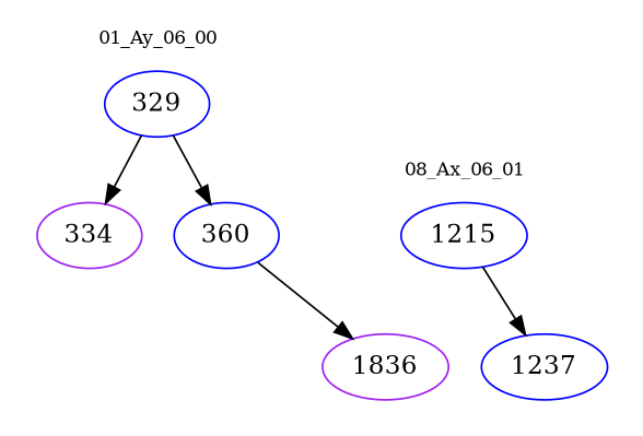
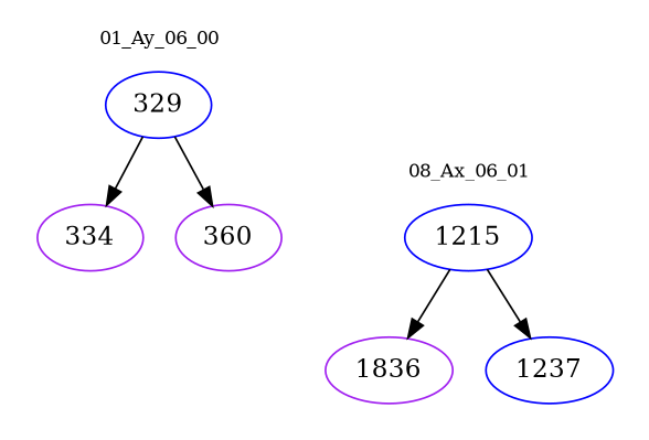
  digraph {
    node [color=blue]
    edge [color=black]
    n1 [label=329]
    n2 [color=purple label=334]
-   n3 [label=360]
+   n3 [color=purple label=360]
    n4 [label=1215]
    n5 [label=1237]
    n6 [color=purple label=1836]
    subgraph cluster_1 {
      color=white
      fontsize=10
      label="01_Ay_06_00"
      n1
      n2
      n3
    }
    subgraph cluster_2 {
      color=white
      fontsize=10
      label="08_Ax_06_01"
      n4
      n5
      n6
    }
    n1 -> n2
    n1 -> n3
    n4 -> n5
-   n3 -> n6
+   n4 -> n6
  }
